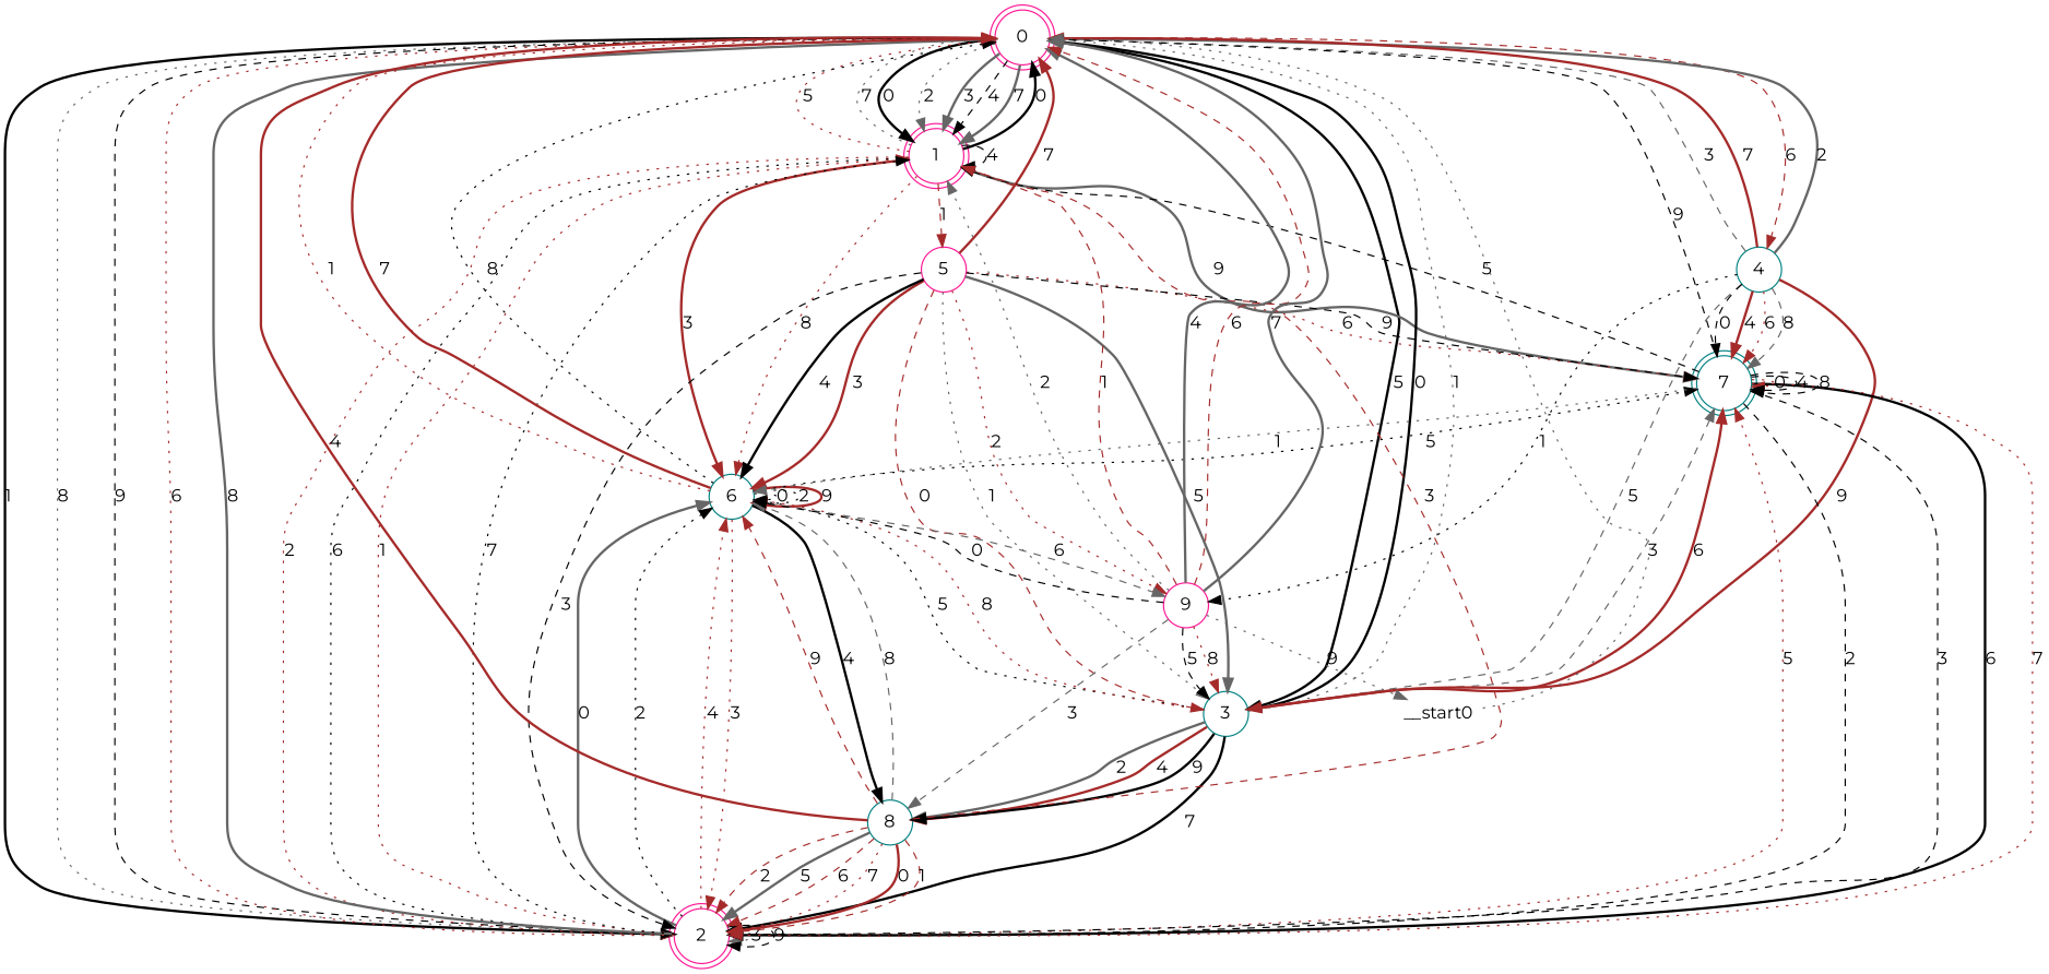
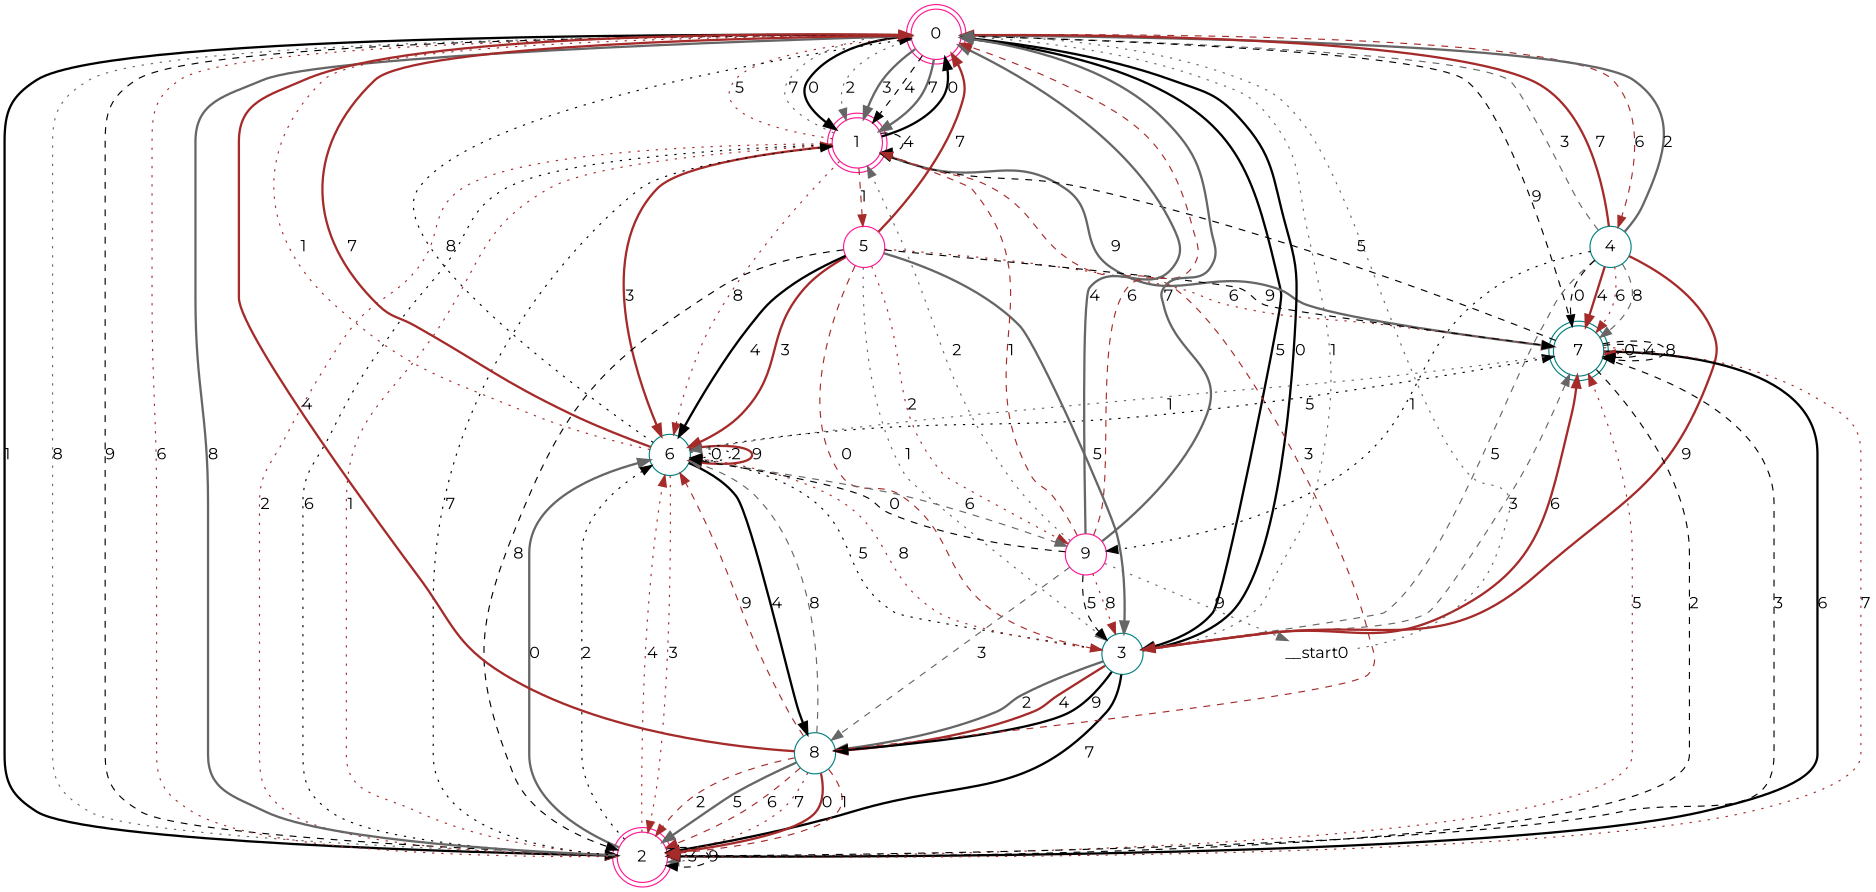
  digraph {
    fontname=Montserrat
    node [color=teal fontname=Montserrat shape=circle]
    edge [color=brown fontname=Montserrat style=dotted]
    n1 [color=deeppink label=0 shape=doublecircle]
    n2 [color=deeppink label=1 shape=doublecircle]
    n3 [color=deeppink label=2 shape=doublecircle]
    n4 [label=3]
    n5 [label=4]
    n6 [color=deeppink label=5]
    n7 [label=6]
    n8 [label=7 shape=doublecircle]
    n9 [label=8]
    n10 [color=deeppink label=9]
    __start0 [height=0 shape=none width=0]
    n1 -> n2 [color=black label=0 style=bold]
    n1 -> n2 [color=gray40 label=2]
    n1 -> n2 [color=gray40 label=3 style=bold]
    n1 -> n2 [color=black label=4 style=dashed]
    n1 -> n2 [color=gray40 label=7 style=bold]
    n1 -> n3 [color=black label=1 style=bold]
    n1 -> n3 [color=gray40 label=8]
    n1 -> n3 [color=black label=9 style=dashed]
    n1 -> n4 [color=black label=5 style=bold]
    n1 -> n5 [label=6 style=dashed]
    n2 -> n1 [color=black label=0 style=bold]
    n2 -> n1 [label=5]
    n2 -> n1 [color=gray40 label=7]
    n2 -> n2 [color=black label=4 style=dashed]
    n2 -> n3 [label=2]
    n2 -> n3 [color=black label=6]
    n2 -> n6 [label=1 style=dashed]
    n2 -> n7 [label=3 style=bold]
    n2 -> n7 [label=8]
    n2 -> n8 [color=gray40 label=9 style=bold]
    n3 -> n1 [label=6]
    n3 -> n1 [color=gray40 label=8 style=bold]
    n3 -> n2 [label=1]
    n3 -> n2 [color=black label=7]
    n3 -> n3 [color=gray40 label=3]
    n3 -> n3 [color=black label=9 style=dashed]
    n3 -> n7 [color=gray40 label=0 style=bold]
    n3 -> n7 [color=black label=2]
    n3 -> n7 [label=4]
    n3 -> n8 [label=5]
    n4 -> n1 [color=black label=0 style=bold]
    n4 -> n1 [color=gray40 label=1]
    n4 -> n3 [color=black label=7 style=bold]
    n4 -> n7 [color=black label=5]
    n4 -> n7 [label=8]
    n4 -> n8 [color=gray40 label=3 style=dashed]
    n4 -> n8 [label=6 style=bold]
    n4 -> n9 [color=gray40 label=2 style=bold]
    n4 -> n9 [label=4 style=bold]
    n4 -> n9 [color=black label=9 style=bold]
    n5 -> n1 [color=gray40 label=2 style=bold]
    n5 -> n1 [color=gray40 label=3 style=dashed]
    n5 -> n1 [label=7 style=bold]
    n5 -> n4 [color=gray40 label=5 style=dashed]
    n5 -> n4 [label=9 style=bold]
    n5 -> n8 [color=black label=0 style=dashed]
    n5 -> n8 [label=4 style=bold]
    n5 -> n8 [label=6]
    n5 -> n8 [color=gray40 label=8 style=dashed]
    n5 -> n10 [color=black label=1]
    n6 -> n1 [label=7 style=bold]
-   n6 -> n3 [color=black label=3 style=dashed]
+   n6 -> n3 [color=black label=8 style=dashed]
    n6 -> n4 [label=0 style=dashed]
    n6 -> n4 [color=gray40 label=1]
    n6 -> n4 [color=gray40 label=5 style=bold]
    n6 -> n7 [label=3 style=bold]
    n6 -> n7 [color=black label=4 style=bold]
    n6 -> n8 [label=6]
    n6 -> n8 [color=black label=9 style=dashed]
    n6 -> n10 [label=2]
    n7 -> n1 [label=1]
    n7 -> n1 [label=7 style=bold]
    n7 -> n1 [color=black label=8]
    n7 -> n3 [label=3]
    n7 -> n7 [color=black label=0]
    n7 -> n7 [color=black label=2]
    n7 -> n7 [label=9 style=bold]
    n7 -> n8 [color=black label=5]
    n7 -> n9 [color=black label=4 style=bold]
    n7 -> n10 [color=gray40 label=6 style=dashed]
    n8 -> n1 [color=black label=9 style=dashed]
    n8 -> n2 [color=black label=5 style=dashed]
    n8 -> n3 [color=black label=2 style=dashed]
    n8 -> n3 [color=black label=3 style=dashed]
    n8 -> n3 [color=black label=6 style=bold]
    n8 -> n3 [label=7]
    n8 -> n7 [color=gray40 label=1]
    n8 -> n8 [label=0]
    n8 -> n8 [color=black label=4 style=dashed]
    n8 -> n8 [color=black label=8 style=dashed]
    n9 -> n1 [label=4 style=bold]
    n9 -> n2 [label=3 style=dashed]
    n9 -> n3 [label=0 style=bold]
    n9 -> n3 [label=1 style=dashed]
    n9 -> n3 [label=2 style=dashed]
    n9 -> n3 [color=gray40 label=5 style=bold]
    n9 -> n3 [label=6 style=dashed]
    n9 -> n3 [label=7]
    n9 -> n7 [color=gray40 label=8 style=dashed]
    n9 -> n7 [label=9 style=dashed]
    n10 -> n1 [color=gray40 label=4 style=bold]
    n10 -> n1 [label=6 style=dashed]
    n10 -> n1 [color=gray40 label=7 style=bold]
    n10 -> n2 [label=1 style=dashed]
    n10 -> n2 [color=gray40 label=2]
    n10 -> n4 [color=black label=5 style=dashed]
    n10 -> n4 [label=8]
    n10 -> n7 [color=black label=0 style=dashed]
    n10 -> n9 [color=gray40 label=3 style=dashed]
    n10 -> __start0 [color=gray40 label=9]
    __start0 -> n1 [color=gray40]
  }
